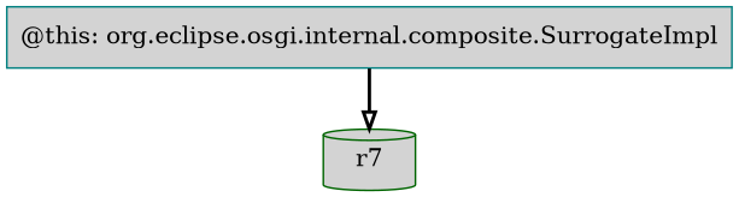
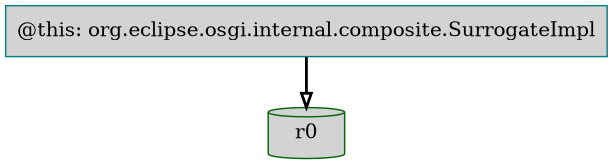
  digraph {
    node [style=filled fillcolor=lightgrey]
    n1 [label="@this: org.eclipse.osgi.internal.composite.SurrogateImpl" color=teal shape=box]
-   n2 [label=r7 color=darkgreen shape=cylinder]
+   n2 [label=r0 color=darkgreen shape=cylinder]
    n1 -> n2 [style=bold arrowhead=onormal]
  }
